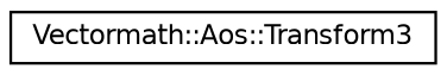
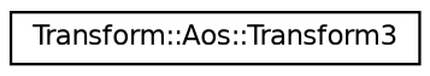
  digraph {
    rankdir=LR
-   n1 [color=black fillcolor=white fontname=Helvetica fontsize=10 height=0.2 label="Vectormath::Aos::Transform3" shape=record style=filled width=0.4]
+   n1 [color=black fillcolor=white fontname=Helvetica fontsize=10 height=0.2 label="Transform::Aos::Transform3" shape=record style=filled width=0.4]
  }
